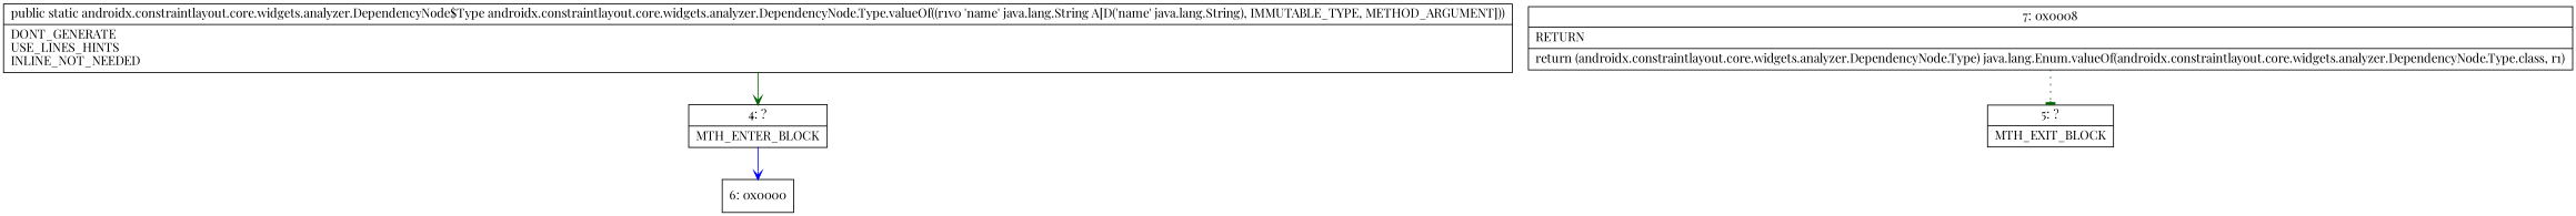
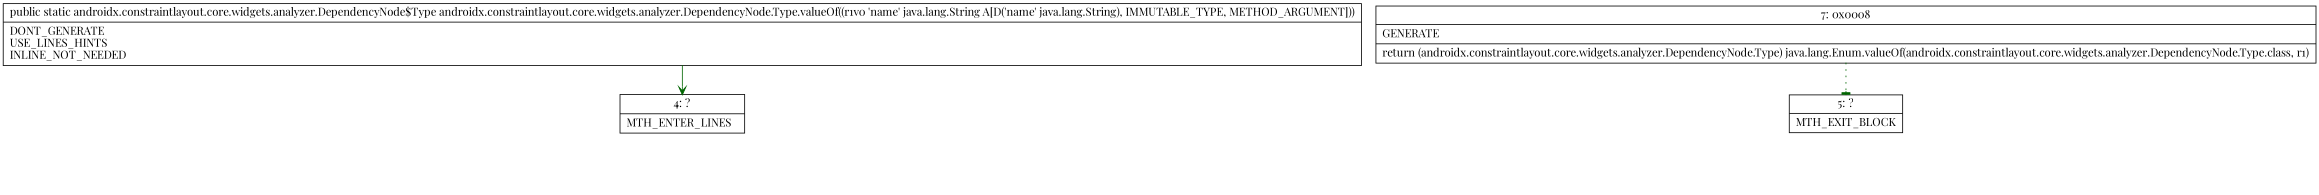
  digraph {
    fontname="Playfair Display"
    node [fontname="Playfair Display" shape=record]
    edge [arrowhead=vee color=darkgreen fontname="Playfair Display" style=solid]
-   n1 [label="{4\:\ ?|MTH_ENTER_BLOCK\l}"]
-   n2 [label="{6\:\ 0x0000}"]
-   n3 [label="{7\:\ 0x0008|RETURN\l|return (androidx.constraintlayout.core.widgets.analyzer.DependencyNode.Type) java.lang.Enum.valueOf(androidx.constraintlayout.core.widgets.analyzer.DependencyNode.Type.class, r1)\l}"]
+   n1 [label="{4\:\ ?|MTH_ENTER_LINES\l}"]
+   n3 [label="{7\:\ 0x0008|GENERATE\l|return (androidx.constraintlayout.core.widgets.analyzer.DependencyNode.Type) java.lang.Enum.valueOf(androidx.constraintlayout.core.widgets.analyzer.DependencyNode.Type.class, r1)\l}"]
    n4 [label="{5\:\ ?|MTH_EXIT_BLOCK\l}"]
    n5 [label="{public static androidx.constraintlayout.core.widgets.analyzer.DependencyNode$Type androidx.constraintlayout.core.widgets.analyzer.DependencyNode.Type.valueOf((r1v0 'name' java.lang.String A[D('name' java.lang.String), IMMUTABLE_TYPE, METHOD_ARGUMENT]))  | DONT_GENERATE\lUSE_LINES_HINTS\lINLINE_NOT_NEEDED\l}"]
-   n1 -> n2 [color=blue]
    n3 -> n4 [arrowhead=tee style=dotted]
    n5 -> n1
  }
